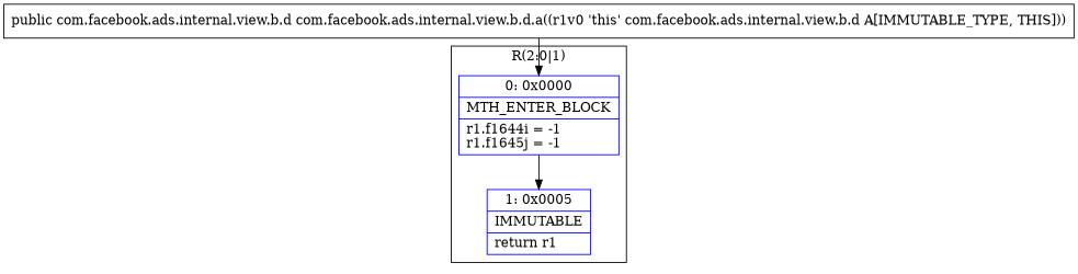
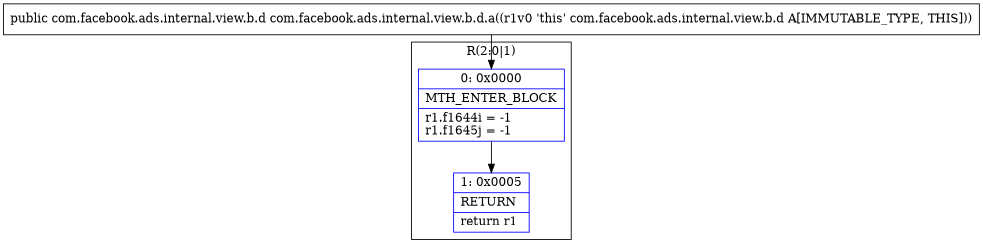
  digraph {
    node [color=blue shape=record]
    n1 [label="{0\:\ 0x0000|MTH_ENTER_BLOCK\l|r1.f1644i = \-1\lr1.f1645j = \-1\l}"]
-   n2 [label="{1\:\ 0x0005|IMMUTABLE\l|return r1\l}"]
+   n2 [label="{1\:\ 0x0005|RETURN\l|return r1\l}"]
    n3 [label="{public com.facebook.ads.internal.view.b.d com.facebook.ads.internal.view.b.d.a((r1v0 'this' com.facebook.ads.internal.view.b.d A[IMMUTABLE_TYPE, THIS])) }" color=""]
    subgraph cluster_1 {
      label="R(2:0|1)"
      n1
      n2
    }
    n1 -> n2
    n3 -> n1
  }
